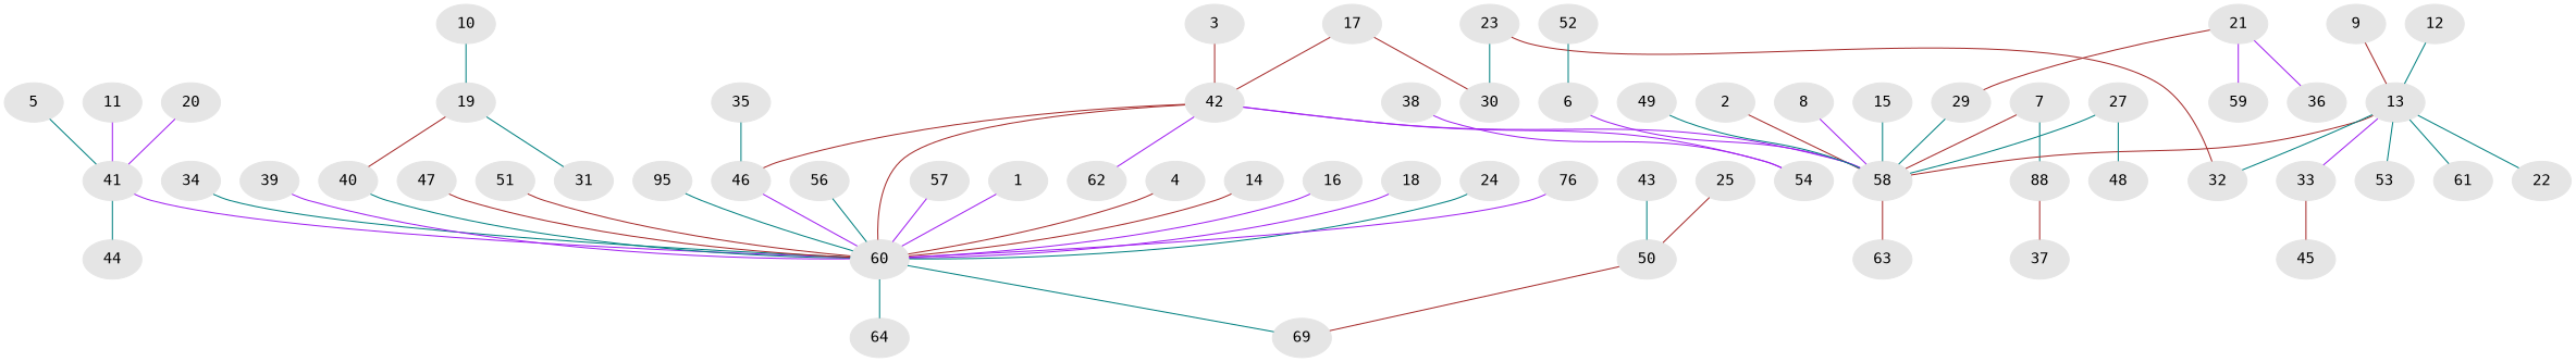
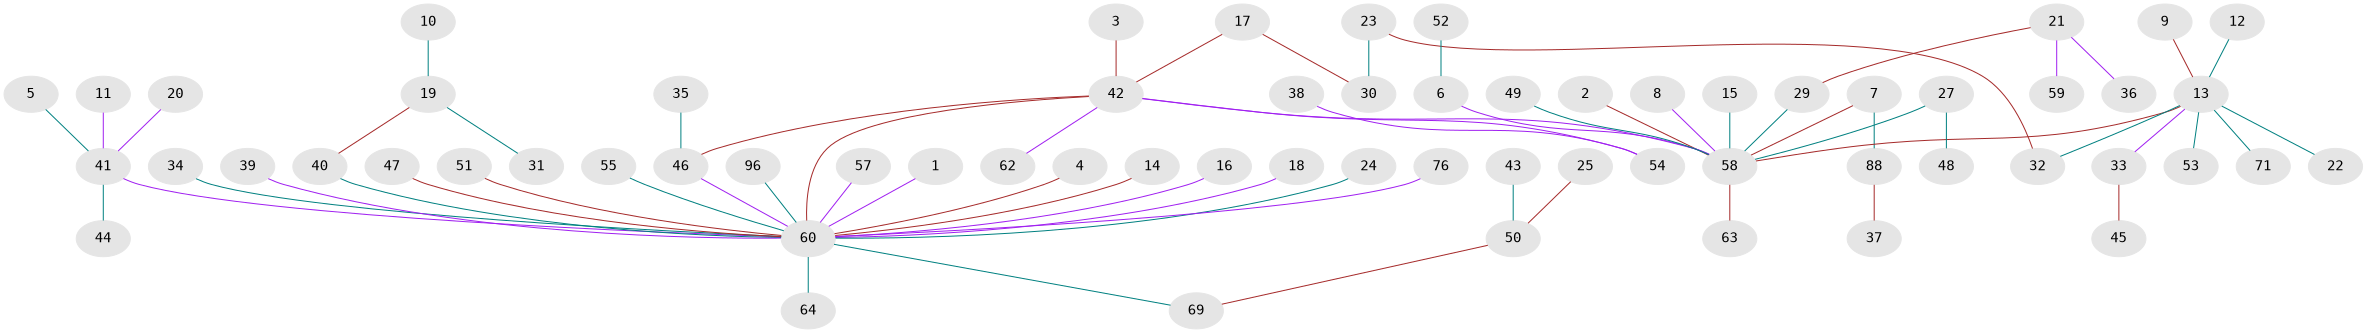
  graph {
    fontname="DejaVu Sans Mono"
    node [color=gray90 fontname="DejaVu Sans Mono" style=filled]
    edge [color=teal fontname="DejaVu Sans Mono" weight=1.0]
    1
    60
    n3 [label=69]
    64
    2
    58
    63
    3
    42
    46
    54
    62
    4
    5
    41
    44
    6
    7
    n19 [label=88]
    37
    8
    9
    13
    22
    32
    33
    53
-   61
+   61 [label=71]
    10
    19
    31
    40
    11
    12
    45
    14
    15
    16
    17
    30
    18
    20
    21
    29
    36
    59
    23
    24
    25
    50
    n51 [label=76]
    27
    48
    34
    35
    38
    39
    43
    47
    49
    51
    52
-   55 [label=95]
-   56
+   55
+   56 [label=96]
    57
    1 -- 60 [color=purple]
    60 -- n3
    60 -- 64
    2 -- 58 [color=brown]
    58 -- 63 [color=brown]
    3 -- 42 [color=brown]
    42 -- 60 [color=brown]
    42 -- 58 [color=purple]
    42 -- 46 [color=brown]
    42 -- 54 [color=purple]
    42 -- 62 [color=purple]
    46 -- 60 [color=purple]
    4 -- 60 [color=brown]
    5 -- 41
    41 -- 60 [color=purple]
    41 -- 44
    6 -- 58 [color=purple]
    7 -- 58 [color=brown]
    7 -- n19
    n19 -- 37 [color=brown]
    8 -- 58 [color=purple]
    9 -- 13 [color=brown]
    13 -- 58 [color=brown]
    13 -- 22
    13 -- 32
    13 -- 33 [color=purple]
    13 -- 53
    13 -- 61
    33 -- 45 [color=brown]
    10 -- 19
    19 -- 31
    19 -- 40 [color=brown]
    40 -- 60
    11 -- 41 [color=purple]
    12 -- 13
    14 -- 60 [color=brown]
    15 -- 58
    16 -- 60 [color=purple]
    17 -- 42 [color=brown]
    17 -- 30 [color=brown]
    18 -- 60 [color=purple]
    20 -- 41 [color=purple]
    21 -- 29 [color=brown]
    21 -- 36 [color=purple]
    21 -- 59 [color=purple]
    29 -- 58
    23 -- 32 [color=brown]
    23 -- 30
    24 -- 60
    25 -- 50 [color=brown]
    50 -- n3 [color=brown]
    n51 -- 60 [color=purple]
    27 -- 58
    27 -- 48
    34 -- 60
    35 -- 46
    38 -- 54 [color=purple]
    39 -- 60 [color=purple]
    43 -- 50
    47 -- 60 [color=brown]
    49 -- 58
    51 -- 60 [color=brown]
    52 -- 6
    55 -- 60
    56 -- 60
    57 -- 60 [color=purple]
  }
